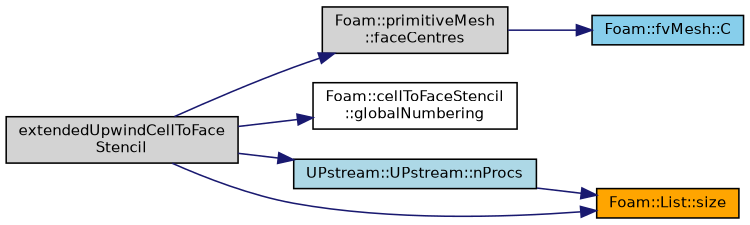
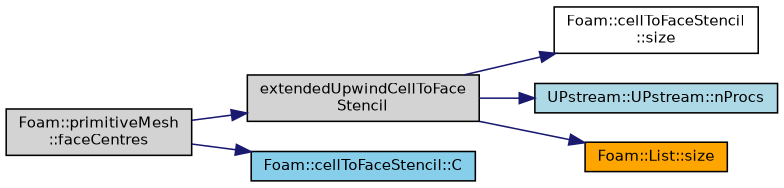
  digraph {
    rankdir=LR
    node [color=black fillcolor=lightgrey fontname=Helvetica fontsize=10 shape=record style=filled]
    edge [color=midnightblue fontname=Helvetica fontsize=10 labelfontname=Helvetica labelfontsize=10 style=solid]
    n1 [fontcolor=black height=0.2 label="extendedUpwindCellToFace\lStencil" width=0.4]
    n2 [height=0.2 label="Foam::primitiveMesh\l::faceCentres" width=0.4]
-   n3 [fillcolor=white height=0.2 label="Foam::cellToFaceStencil\l::globalNumbering" width=0.4]
+   n3 [fillcolor=white height=0.2 label="Foam::cellToFaceStencil\l::size" width=0.4]
    n4 [fillcolor=lightblue height=0.2 label="UPstream::UPstream::nProcs" width=0.4]
    n5 [fillcolor=orange height=0.2 label="Foam::List::size" width=0.4]
-   n6 [fillcolor=skyblue height=0.2 label="Foam::fvMesh::C" width=0.4]
-   n1 -> n2
+   n6 [fillcolor=skyblue height=0.2 label="Foam::cellToFaceStencil::C" width=0.4]
+   n2 -> n1
    n1 -> n3
    n1 -> n4
    n1 -> n5
    n2 -> n6
-   n4 -> n5
  }
